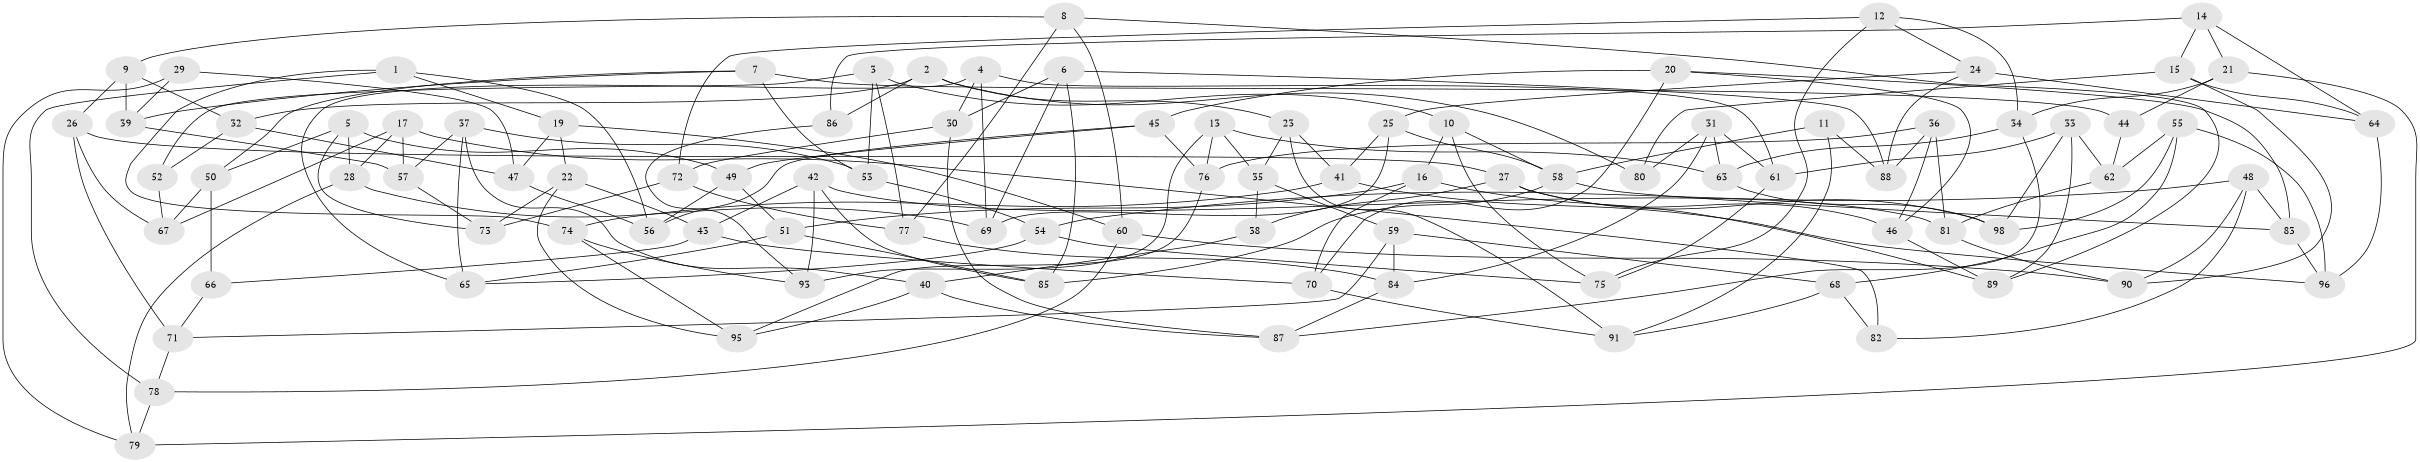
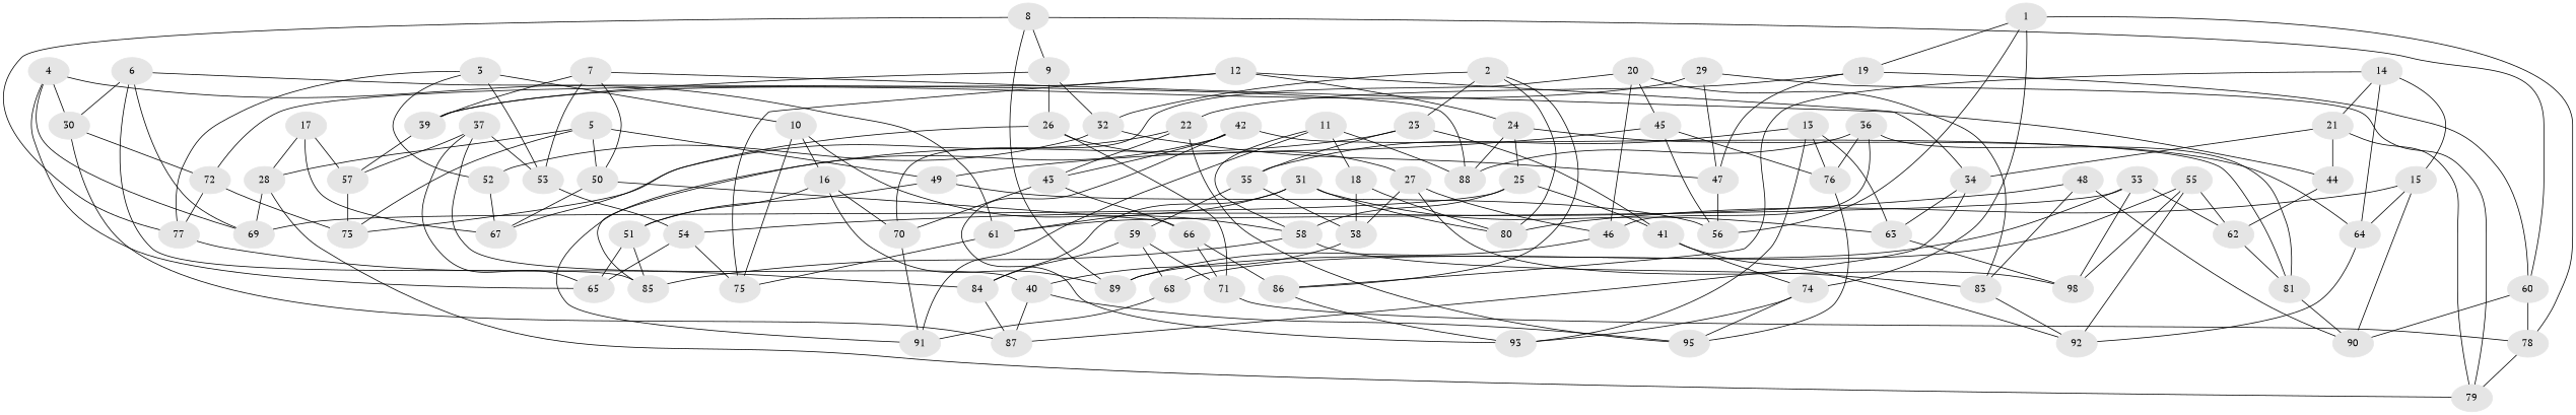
  graph {
    fontname="PT Serif"
    node [color=gray90 fontname="PT Serif" style=filled]
    edge [fontname="PT Serif"]
    1
    19
    56
    74
    78
    60
    22
    47
    93
    95
    79
    2
    23
    32
    80
    86
    91
    35
    41
    52
    3
    10
    53
    77
    16
    58
    75
    67
    54
    84
    4
    30
    61
    65
    69
    72
    87
    5
    28
    49
    50
    73
    51
    66
    6
    85
    88
    7
    39
    44
    57
    62
    8
    9
    89
    26
    90
    27
    71
    70
    83
    11
+   18
    38
    12
    24
    34
    64
    25
    63
    13
    76
    59
    n74 [label=98]
    14
    15
    21
-   92 [label=96]
+   92
    17
-   82
    40
    43
    20
    45
    46
    29
    31
    33
    81
    68
    36
    37
    42
    48
    55
    1 -- 19
    1 -- 56
    1 -- 74
    1 -- 78
    19 -- 60
    19 -- 22
    19 -- 47
    74 -- 93
    74 -- 95
    78 -- 79
    60 -- 78
    60 -- 90
    22 -- 95
    22 -- 73
    22 -- 43
    47 -- 56
    2 -- 23
    2 -- 32
    2 -- 80
    2 -- 86
    23 -- 91
    23 -- 35
    23 -- 41
    32 -- 47
    32 -- 52
    86 -- 93
    35 -- 38
    35 -- 59
    41 -- 74
    41 -- 92
    52 -- 67
    3 -- 52
    3 -- 10
    3 -- 53
    3 -- 77
    10 -- 16
    10 -- 58
    10 -- 75
    53 -- 54
    77 -- 84
    16 -- 51
    16 -- 89
    16 -- 70
    58 -- 85
    58 -- 83
    54 -- 75
    54 -- 65
    84 -- 87
    4 -- 30
    4 -- 61
    4 -- 65
    4 -- 69
    30 -- 72
    30 -- 87
    61 -- 75
    72 -- 77
    72 -- 73
    5 -- 28
    5 -- 49
    5 -- 50
    5 -- 73
    28 -- 79
    28 -- 69
    49 -- 56
    49 -- 51
    50 -- 67
    50 -- 66
    51 -- 65
    51 -- 85
+   66 -- 86
    66 -- 71
    6 -- 30
    6 -- 69
    6 -- 85
    6 -- 88
    7 -- 53
    7 -- 50
    7 -- 39
    7 -- 44
    39 -- 57
    44 -- 62
    57 -- 73
    62 -- 81
    8 -- 60
    8 -- 77
    8 -- 9
    8 -- 89
    9 -- 32
    9 -- 39
    9 -- 26
    26 -- 67
    26 -- 27
    26 -- 71
    27 -- 38
    27 -- n74
    27 -- 46
    71 -- 78
    70 -- 91
    83 -- 92
    11 -- 91
    11 -- 58
    11 -- 88
+   11 -- 18
+   18 -- 80
+   18 -- 38
    38 -- 40
    12 -- 75
    12 -- 72
    12 -- 24
    12 -- 34
    24 -- 88
    24 -- 64
    24 -- 25
    34 -- 87
    34 -- 63
    64 -- 92
    25 -- 41
    25 -- 58
    25 -- 69
    63 -- n74
    13 -- 93
    13 -- 35
    13 -- 63
    13 -- 76
    76 -- 95
    59 -- 84
    59 -- 71
    59 -- 68
    14 -- 86
    14 -- 64
    14 -- 15
    14 -- 21
    15 -- 80
    15 -- 90
    15 -- 64
    21 -- 79
    21 -- 44
    21 -- 34
    17 -- 67
    17 -- 28
    17 -- 57
-   17 -- 82
    40 -- 95
    40 -- 87
    43 -- 66
    43 -- 70
    20 -- 70
    20 -- 83
    20 -- 45
    20 -- 46
    45 -- 56
    45 -- 49
    45 -- 76
    46 -- 89
    29 -- 47
    29 -- 79
    29 -- 39
    31 -- 80
    31 -- 84
    31 -- 61
    31 -- 63
    33 -- 61
    33 -- 62
    33 -- 89
    33 -- n74
    81 -- 90
    68 -- 91
-   68 -- 82
    36 -- 88
    36 -- 76
    36 -- 46
    36 -- 81
    37 -- 53
    37 -- 65
    37 -- 57
    37 -- 40
    42 -- 93
    42 -- 85
    42 -- 43
    42 -- 81
    48 -- 54
    48 -- 90
    48 -- 83
-   48 -- 82
    55 -- 62
    55 -- n74
    55 -- 92
    55 -- 68
  }
